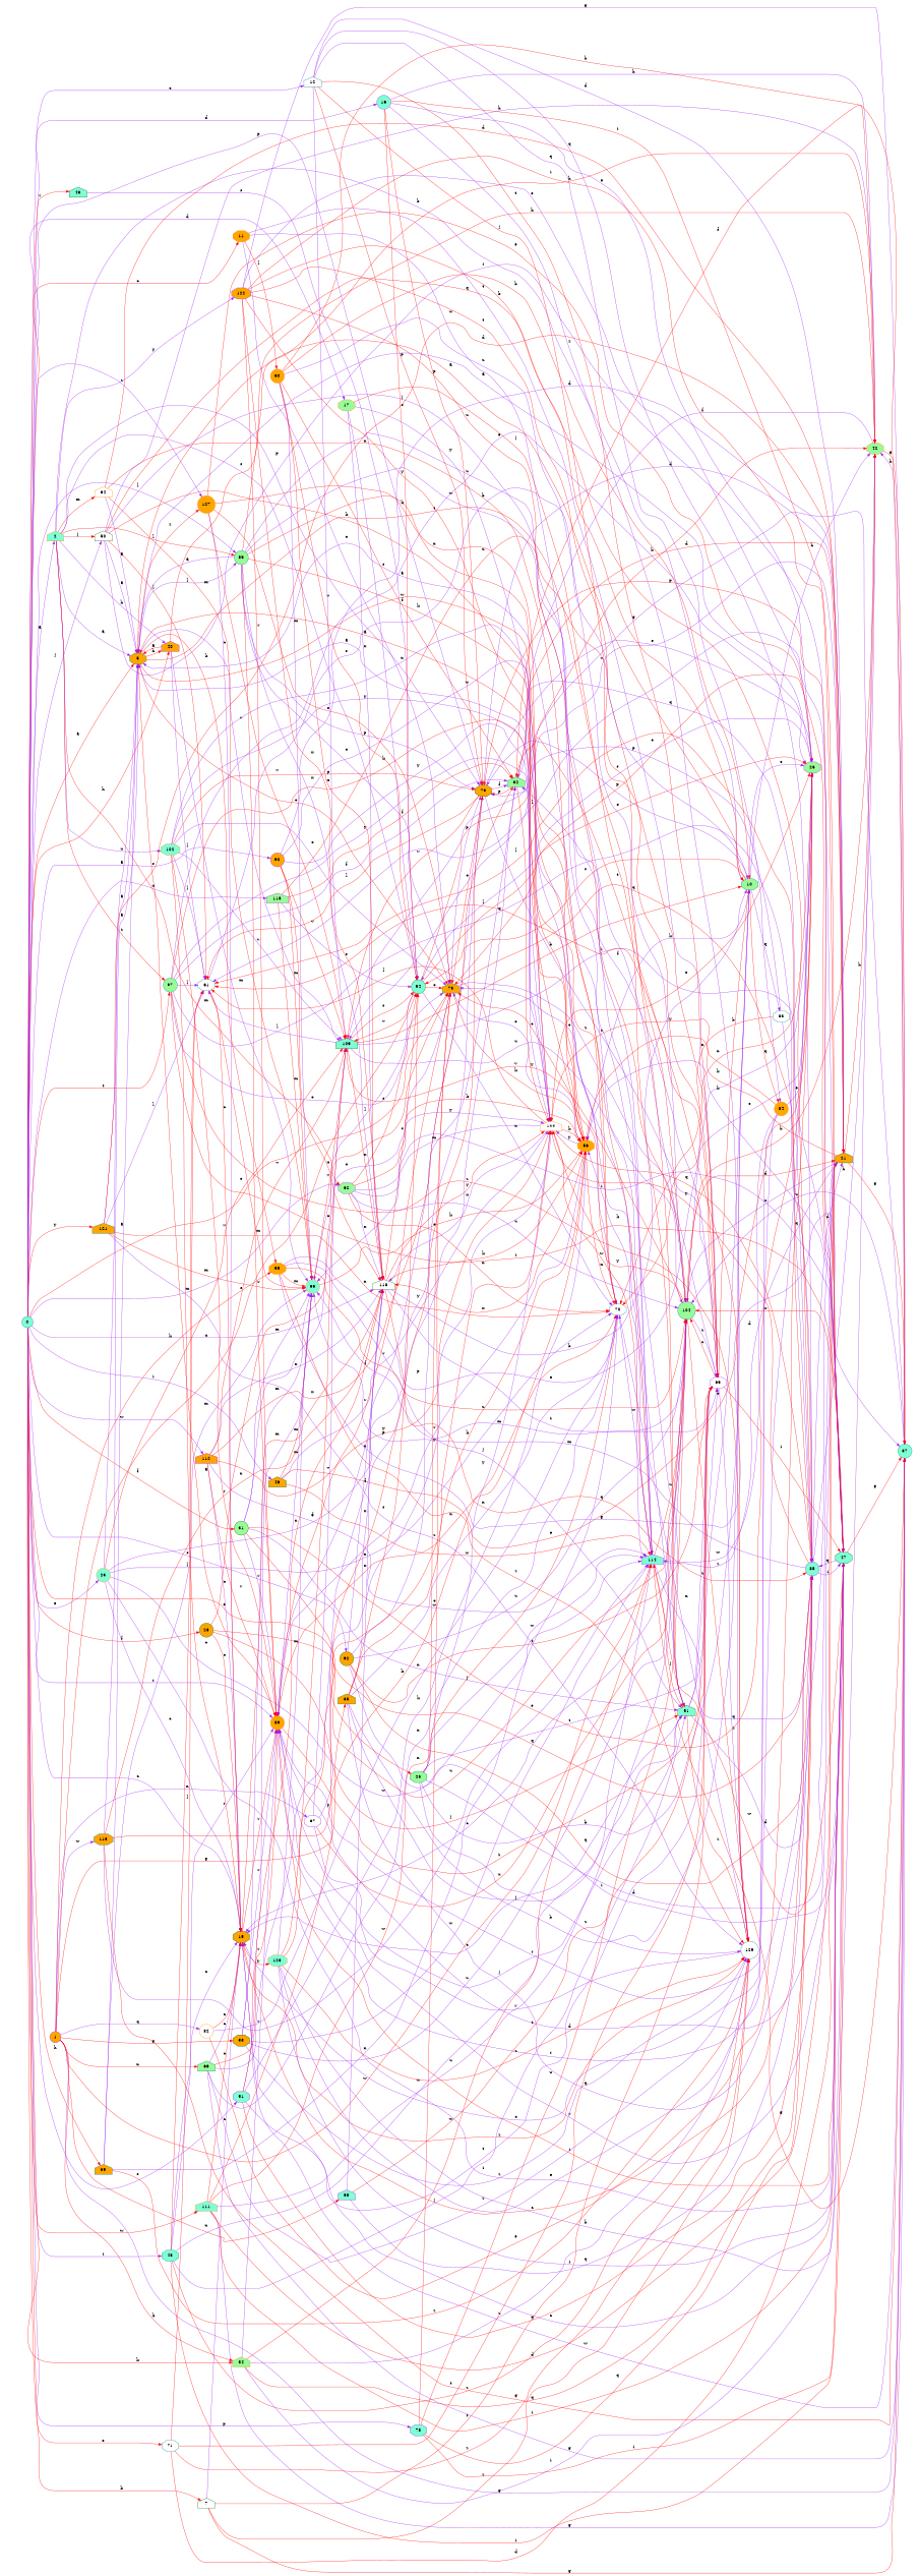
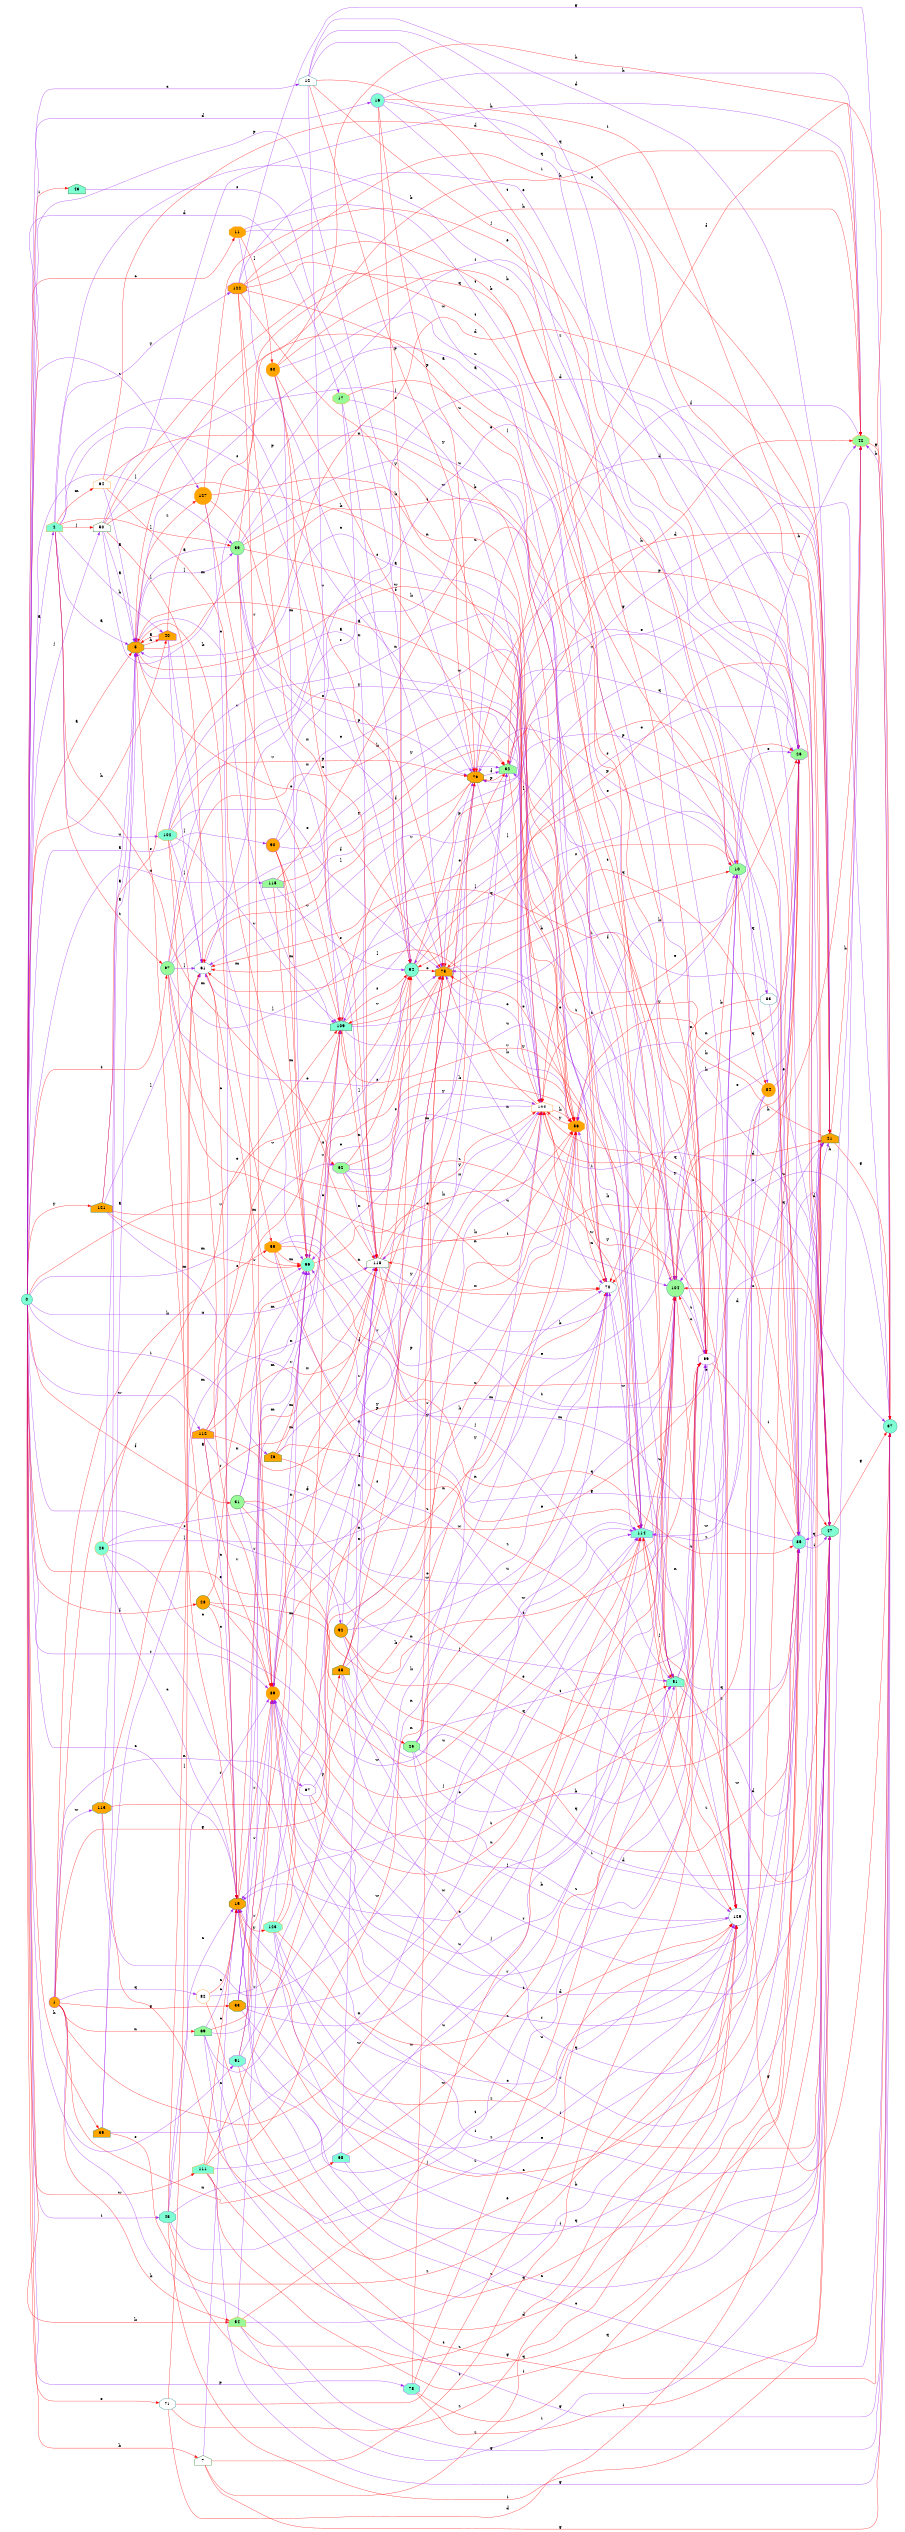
  strict digraph {
    rankdir=LR
    node [color=teal fillcolor=orange shape=octagon style=filled]
    edge [color=purple]
    0 [fillcolor=aquamarine shape=circle]
    2 [color=darkorange fillcolor=aquamarine shape=house]
    5
    7 [color=darkgreen fillcolor=white shape=house]
    11 [color=darkorange]
    12 [fillcolor=white shape=house]
    15 [color=darkgreen]
    16 [color=purple fillcolor=aquamarine shape=circle]
    17 [color=darkorange fillcolor=palegreen]
    23 [color=darkorange fillcolor=aquamarine shape=circle]
    25 [fillcolor=palegreen]
    28 [color=darkgreen shape=circle]
    31 [color=darkgreen fillcolor=palegreen shape=circle]
    39 [shape=house]
    40 [color=purple shape=house]
    43 [color=darkgreen fillcolor=aquamarine shape=house]
    45 [fillcolor=aquamarine]
    46 [color=darkgreen shape=house]
    50 [color=darkgreen fillcolor=white shape=house]
    54 [color=darkorange fillcolor=palegreen shape=house]
    59 [fillcolor=palegreen shape=circle]
    62 [color=purple fillcolor=palegreen]
    71 [fillcolor=white]
    75 [shape=house]
    78 [color=purple fillcolor=aquamarine]
    79 [color=darkgreen]
    89 [color=darkorange shape=circle]
    90 [color=purple shape=circle]
    91 [color=purple fillcolor=aquamarine]
    92 [color=darkgreen shape=circle]
    97 [fillcolor=palegreen shape=circle]
    111 [color=darkorange fillcolor=aquamarine shape=house]
    112 [color=purple shape=house]
    115 [color=purple fillcolor=palegreen shape=house]
    118 [color=darkgreen fillcolor=white shape=house]
    121 [shape=house]
    127 [color=darkorange shape=circle]
    94 [color=darkgreen fillcolor=aquamarine shape=circle]
    10 [fillcolor=palegreen]
    64 [color=darkorange fillcolor=white shape=house]
    102 [color=darkorange fillcolor=aquamarine]
    122 [color=purple]
    55 [color=darkorange]
    114 [color=purple fillcolor=aquamarine shape=house]
    99 [color=purple fillcolor=white]
    109 [color=darkgreen fillcolor=aquamarine shape=house]
    37 [fillcolor=aquamarine shape=circle]
    129 [fillcolor=white shape=circle]
    60 [color=darkorange shape=circle]
    84 [color=darkorange shape=circle]
    21 [color=darkgreen shape=house]
    51 [color=darkgreen fillcolor=aquamarine shape=house]
    85 [color=purple fillcolor=aquamarine shape=circle]
    123 [color=darkorange fillcolor=aquamarine]
    26 [color=purple fillcolor=palegreen]
    42 [color=darkorange fillcolor=palegreen]
    47 [color=darkgreen fillcolor=aquamarine]
    124 [color=darkorange fillcolor=white shape=house]
    32 [fillcolor=palegreen shape=house]
    70 [fillcolor=white]
    104 [fillcolor=palegreen shape=circle]
    66 [color=darkorange fillcolor=aquamarine shape=circle]
    61 [fillcolor=white]
    56 [color=darkorange]
    1 [color=purple shape=circle]
    33 [color=darkgreen]
    35 [color=darkgreen shape=house]
    67 [color=purple fillcolor=white]
    68 [color=purple fillcolor=aquamarine shape=house]
    69 [fillcolor=palegreen shape=house]
    82 [color=darkorange fillcolor=white shape=circle]
    113
    83 [fillcolor=white]
    0 -> 2 [label=a]
    0 -> 5 [color=red label=a]
    0 -> 7 [color=red label=b]
    0 -> 11 [color=red label=c]
    0 -> 12 [label=c]
    0 -> 15 [label=c]
    0 -> 16 [label=d]
    0 -> 17 [label=d]
-   0 -> 23 [label=e]
    0 -> 25 [color=red label=e]
    0 -> 28 [color=red label=f]
    0 -> 31 [color=red label=f]
    0 -> 39 [color=red label=h]
    0 -> 40 [color=red label=h]
    0 -> 43 [color=red label=i]
    0 -> 45 [label=i]
    0 -> 46 [label=i]
    0 -> 50 [label=j]
    0 -> 54 [color=red label=k]
    0 -> 59 [label=l]
    0 -> 62 [label=m]
    0 -> 71 [color=red label=o]
    0 -> 75 [color=red label=o]
    0 -> 78 [label=p]
    0 -> 79 [label=p]
    0 -> 89 [label=r]
    0 -> 90 [label=s]
    0 -> 91 [label=s]
    0 -> 92 [label=s]
    0 -> 97 [color=red label=t]
    0 -> 111 [color=red label=w]
    0 -> 112 [label=w]
    0 -> 115 [label=x]
    0 -> 118 [label=x]
    0 -> 121 [color=red label=y]
    0 -> 127 [label=z]
    2 -> 5 [label=a]
    2 -> 40 [label=h]
    2 -> 50 [color=red label=j]
    2 -> 59 [color=red label=l]
    2 -> 62 [color=red label=m]
    2 -> 79 [label=p]
    2 -> 97 [color=red label=t]
    2 -> 94 [label=s]
    2 -> 10 [label=b]
    2 -> 64 [color=red label=m]
    2 -> 102 [label=u]
    2 -> 122 [label=y]
    5 -> 40 [color=red label=h]
    5 -> 59 [label=l]
    5 -> 75 [color=red label=o]
    5 -> 127 [color=red label=z]
    5 -> 55 [color=red label=k]
    5 -> 114 [color=red label=w]
    5 -> 99 [color=red label=t]
    5 -> 109 [label=v]
    7 -> 15 [label=c]
    7 -> 99 [color=red label=t]
    7 -> 37 [color=red label=g]
    7 -> 129 [color=red label=z]
    11 -> 75 [label=o]
    11 -> 114 [label=w]
    11 -> 99 [label=t]
    11 -> 60 [color=red label=l]
    12 -> 79 [color=red label=p]
    12 -> 99 [color=red label=t]
    12 -> 109 [label=v]
    12 -> 84 [label=q]
    12 -> 21 [label=d]
    12 -> 51 [color=red label=j]
    12 -> 85 [label=q]
    15 -> 89 [color=red label=r]
    15 -> 118 [color=red label=x]
    15 -> 129 [color=red label=z]
    15 -> 123 [color=red label=y]
    16 -> 79 [color=red label=p]
    16 -> 94 [color=red label=s]
    16 -> 129 [label=z]
    16 -> 26 [label=e]
    16 -> 42 [label=h]
    16 -> 47 [color=red label=i]
    17 -> 118 [label=x]
    17 -> 94 [label=s]
    17 -> 51 [color=red label=j]
    17 -> 124 [label=y]
    23 -> 5 [label=a]
    23 -> 15 [label=c]
    23 -> 114 [label=w]
    23 -> 109 [color=red label=v]
    23 -> 47 [label=i]
    23 -> 32 [label=f]
    23 -> 70 [label=n]
    25 -> 75 [color=red label=o]
    25 -> 10 [label=b]
    25 -> 114 [label=w]
    25 -> 99 [label=t]
    25 -> 129 [label=z]
    25 -> 21 [label=d]
    25 -> 124 [label=y]
    28 -> 15 [color=red label=c]
    28 -> 75 [color=red label=o]
    28 -> 51 [color=red label=j]
    28 -> 104 [color=red label=u]
    31 -> 75 [label=o]
    31 -> 89 [label=r]
    31 -> 51 [label=j]
    31 -> 85 [color=red label=q]
    31 -> 26 [color=red label=e]
    31 -> 66 [label=m]
    39 -> 5 [label=a]
    39 -> 129 [color=red label=z]
    39 -> 70 [label=n]
    39 -> 66 [label=m]
    40 -> 5 [color=red label=a]
    40 -> 42 [color=red label=h]
    40 -> 66 [label=m]
    40 -> 61 [label=l]
    43 -> 94 [label=s]
    45 -> 15 [label=c]
    45 -> 89 [label=r]
    45 -> 114 [label=w]
    45 -> 129 [color=red label=z]
    45 -> 51 [label=j]
    45 -> 47 [color=red label=i]
    45 -> 61 [color=red label=l]
    46 -> 114 [color=red label=w]
    46 -> 26 [color=red label=e]
    46 -> 124 [label=y]
    46 -> 66 [color=red label=m]
    50 -> 5 [label=a]
    50 -> 51 [label=j]
    50 -> 85 [color=red label=q]
    50 -> 42 [label=h]
    50 -> 47 [label=i]
    50 -> 61 [color=red label=l]
    50 -> 56 [color=red label=k]
    54 -> 89 [label=r]
    54 -> 114 [color=red label=w]
    54 -> 129 [label=z]
    54 -> 85 [color=red label=q]
    54 -> 47 [label=i]
    59 -> 5 [label=a]
    59 -> 75 [label=o]
    59 -> 79 [label=p]
    59 -> 89 [color=red label=r]
    59 -> 118 [label=x]
    59 -> 114 [label=w]
    59 -> 42 [color=red label=h]
    59 -> 70 [color=red label=n]
    59 -> 104 [label=u]
    59 -> 56 [color=red label=k]
    62 -> 118 [label=x]
    62 -> 94 [color=red label=s]
    62 -> 47 [label=i]
    62 -> 124 [label=y]
    62 -> 70 [color=red label=n]
    62 -> 104 [label=u]
    62 -> 56 [color=red label=k]
    71 -> 99 [color=red label=t]
    71 -> 129 [color=red label=z]
    71 -> 21 [color=red label=d]
    71 -> 61 [color=red label=l]
    75 -> 79 [label=p]
    75 -> 89 [color=red label=r]
    75 -> 99 [label=t]
    75 -> 85 [color=red label=q]
    75 -> 56 [color=red label=k]
    78 -> 75 [color=red label=o]
    78 -> 85 [color=red label=q]
    78 -> 47 [color=red label=i]
    78 -> 104 [color=red label=u]
    79 -> 75 [color=red label=o]
    79 -> 89 [label=r]
    79 -> 99 [label=t]
    79 -> 109 [color=red label=v]
    79 -> 21 [label=d]
    79 -> 26 [label=e]
    79 -> 32 [label=f]
    79 -> 61 [color=red label=l]
    89 -> 5 [color=red label=a]
    89 -> 99 [color=red label=t]
    89 -> 21 [label=d]
    89 -> 47 [color=red label=i]
    89 -> 70 [color=red label=n]
    89 -> 66 [label=m]
    90 -> 118 [color=red label=x]
    90 -> 114 [label=w]
    90 -> 109 [color=red label=v]
    90 -> 21 [label=d]
    90 -> 124 [label=y]
    90 -> 66 [color=red label=m]
    91 -> 89 [color=red label=r]
    91 -> 99 [label=t]
    91 -> 85 [color=red label=q]
    91 -> 66 [label=m]
    91 -> 56 [label=k]
    92 -> 79 [label=p]
    92 -> 118 [label=x]
    92 -> 99 [color=red label=t]
    92 -> 85 [color=red label=q]
    92 -> 47 [label=i]
    92 -> 104 [label=u]
    97 -> 75 [label=o]
    97 -> 129 [color=red label=z]
    97 -> 85 [label=q]
    97 -> 26 [label=e]
    97 -> 47 [color=red label=i]
    97 -> 124 [label=y]
    97 -> 32 [label=f]
    97 -> 61 [label=l]
    97 -> 56 [color=red label=k]
    111 -> 15 [color=red label=c]
    111 -> 37 [label=g]
    111 -> 21 [color=red label=d]
    111 -> 47 [color=red label=i]
    111 -> 70 [color=red label=n]
    111 -> 104 [label=u]
    111 -> 56 [color=red label=k]
    112 -> 15 [label=c]
    112 -> 89 [color=red label=r]
    112 -> 118 [label=x]
    112 -> 114 [label=w]
    112 -> 109 [color=red label=v]
    112 -> 124 [color=red label=y]
    112 -> 32 [color=red label=f]
    115 -> 94 [label=s]
    115 -> 32 [color=red label=f]
    115 -> 104 [color=red label=u]
    115 -> 66 [color=red label=m]
    118 -> 94 [color=red label=s]
    118 -> 10 [label=b]
    118 -> 99 [label=t]
    118 -> 85 [color=red label=q]
    118 -> 124 [color=red label=y]
    118 -> 56 [color=red label=k]
    121 -> 5 [label=a]
    121 -> 129 [label=z]
    121 -> 21 [color=red label=d]
    121 -> 70 [color=red label=n]
    121 -> 66 [color=red label=m]
    121 -> 61 [label=l]
    127 -> 15 [label=c]
    127 -> 75 [color=red label=o]
    127 -> 109 [color=red label=v]
    127 -> 26 [color=red label=e]
    127 -> 56 [color=red label=k]
    94 -> 75 [color=red label=o]
    94 -> 109 [color=red label=v]
    94 -> 26 [color=red label=e]
    94 -> 42 [color=red label=h]
    94 -> 70 [label=n]
    94 -> 66 [label=l]
    10 -> 5 [color=red label=a]
    10 -> 79 [label=p]
    10 -> 94 [color=red label=s]
    10 -> 84 [color=red label=q]
    10 -> 26 [label=e]
    10 -> 42 [label=h]
    10 -> 56 [label=k]
    10 -> 83 [label=q]
    64 -> 5 [label=a]
    64 -> 21 [color=red label=d]
    64 -> 70 [color=red label=n]
    64 -> 66 [color=red label=m]
    102 -> 15 [color=red label=c]
    102 -> 75 [label=o]
    102 -> 79 [color=red label=p]
    102 -> 89 [color=red label=r]
    102 -> 109 [label=v]
    102 -> 124 [label=y]
    102 -> 70 [label=n]
    102 -> 61 [label=l]
    122 -> 89 [color=red label=r]
    122 -> 118 [color=red label=x]
    122 -> 10 [color=red label=b]
    122 -> 99 [color=red label=t]
    122 -> 37 [label=g]
    122 -> 26 [label=e]
    122 -> 47 [color=red label=i]
    122 -> 124 [color=red label=y]
    122 -> 104 [color=red label=u]
    55 -> 37 [label=g]
    55 -> 129 [color=red label=z]
    55 -> 51 [label=j]
    55 -> 26 [label=e]
    55 -> 104 [color=red label=u]
    55 -> 66 [color=red label=m]
    114 -> 5 [label=a]
    114 -> 37 [color=red label=g]
    114 -> 21 [label=d]
    114 -> 51 [color=red label=j]
    114 -> 85 [label=q]
    114 -> 104 [color=red label=u]
    114 -> 56 [label=k]
    99 -> 10 [color=red label=b]
    99 -> 129 [label=z]
    99 -> 47 [color=red label=i]
    99 -> 32 [label=f]
    99 -> 104 [color=red label=u]
    109 -> 118 [color=red label=x]
    109 -> 94 [color=red label=s]
    109 -> 10 [color=red label=b]
    109 -> 37 [label=g]
    109 -> 47 [label=i]
    109 -> 104 [label=u]
    109 -> 61 [label=l]
-   37 -> 15 [label=w]
+   37 -> 15 [label=c]
    37 -> 42 [label=h]
    37 -> 32 [color=red label=f]
    37 -> 104 [label=u]
    129 -> 89 [label=r]
    129 -> 70 [label=n]
    129 -> 61 [color=red label=l]
    60 -> 118 [color=red label=x]
    60 -> 94 [color=red label=s]
    60 -> 10 [color=red label=b]
    60 -> 42 [color=red label=h]
    60 -> 32 [color=red label=f]
    60 -> 104 [label=u]
    60 -> 66 [label=m]
    84 -> 15 [label=c]
    84 -> 89 [label=r]
    84 -> 114 [label=w]
    84 -> 26 [label=e]
    84 -> 124 [color=red label=y]
    21 -> 109 [label=v]
    21 -> 37 [color=red label=g]
    21 -> 42 [color=red label=h]
    21 -> 104 [label=u]
    21 -> 56 [color=red label=k]
    51 -> 15 [label=c]
    51 -> 75 [label=o]
    51 -> 10 [label=b]
    51 -> 99 [label=t]
    51 -> 129 [color=red label=z]
    51 -> 21 [label=d]
    85 -> 15 [color=red label=c]
    85 -> 89 [label=r]
    85 -> 21 [label=d]
    85 -> 42 [label=h]
    85 -> 47 [label=i]
    85 -> 124 [color=red label=y]
    85 -> 66 [label=m]
    85 -> 61 [color=red label=l]
    123 -> 79 [color=red label=p]
    123 -> 109 [color=red label=v]
    123 -> 129 [color=red label=z]
    123 -> 26 [label=e]
    123 -> 42 [label=h]
    123 -> 47 [label=i]
    123 -> 66 [label=m]
    26 -> 5 [label=a]
    26 -> 94 [label=s]
    26 -> 70 [color=red label=n]
    42 -> 37 [color=red label=g]
    42 -> 32 [label=f]
    47 -> 15 [label=c]
    47 -> 75 [color=red label=o]
    47 -> 79 [color=red label=p]
    47 -> 89 [label=r]
    47 -> 114 [color=red label=w]
    47 -> 37 [color=red label=g]
    47 -> 85 [label=q]
    47 -> 104 [color=red label=u]
    47 -> 61 [label=l]
    47 -> 56 [label=k]
    124 -> 5 [label=a]
    124 -> 118 [label=x]
    124 -> 114 [color=red label=w]
    124 -> 85 [color=red label=q]
    124 -> 26 [color=red label=e]
    124 -> 66 [label=m]
    124 -> 61 [color=red label=l]
    124 -> 56 [color=red label=k]
    32 -> 79 [color=red label=p]
    32 -> 99 [color=red label=t]
    32 -> 21 [color=red label=d]
    32 -> 85 [label=q]
    32 -> 124 [color=red label=y]
    70 -> 75 [color=red label=o]
    70 -> 114 [label=w]
    104 -> 15 [label=c]
    104 -> 99 [label=t]
    104 -> 109 [color=red label=v]
    104 -> 129 [color=red label=z]
    104 -> 21 [color=red label=d]
    104 -> 26 [label=e]
    104 -> 42 [color=red label=h]
    104 -> 124 [color=red label=y]
    104 -> 66 [label=m]
    66 -> 109 [color=red label=v]
    66 -> 56 [color=red label=k]
    61 -> 15 [color=red label=c]
    61 -> 10 [label=b]
    61 -> 66 [color=red label=m]
    56 -> 5 [color=red label=a]
    56 -> 75 [label=o]
    56 -> 89 [label=r]
    56 -> 118 [color=red label=x]
-   56 -> 124 [label=y]
+   56 -> 124 [color=red label=y]
    56 -> 70 [color=red label=n]
    1 -> 54 [color=red label=k]
    1 -> 94 [color=red label=s]
    1 -> 55 [color=red label=k]
    1 -> 114 [color=red label=w]
    1 -> 37 [label=g]
    1 -> 33 [color=red label=g]
    1 -> 35 [color=red label=g]
    1 -> 67 [label=n]
    1 -> 68 [color=red label=n]
    1 -> 69 [color=red label=n]
    1 -> 82 [label=q]
    1 -> 113 [label=w]
    33 -> 89 [label=r]
    33 -> 114 [label=w]
    33 -> 129 [label=z]
    33 -> 104 [label=u]
    33 -> 66 [label=m]
    35 -> 118 [label=x]
    35 -> 94 [color=red label=s]
    35 -> 10 [label=b]
    35 -> 51 [label=j]
    35 -> 85 [label=q]
    35 -> 70 [label=n]
    35 -> 56 [color=red label=k]
-   67 -> 109 [label=v]
+   33 -> 109 [label=v]
    67 -> 51 [label=j]
    67 -> 124 [label=y]
    67 -> 104 [color=red label=u]
    68 -> 118 [label=x]
    68 -> 99 [color=red label=t]
    68 -> 85 [label=q]
    69 -> 15 [label=c]
    69 -> 118 [color=red label=x]
    69 -> 37 [label=g]
    69 -> 129 [label=z]
    69 -> 32 [label=f]
    69 -> 70 [label=n]
    82 -> 15 [color=red label=c]
    82 -> 26 [color=red label=e]
    82 -> 70 [label=n]
    113 -> 5 [label=a]
    113 -> 118 [color=red label=x]
    113 -> 114 [label=w]
    113 -> 37 [color=red label=g]
    113 -> 124 [color=red label=y]
    83 -> 79 [label=p]
    83 -> 85 [label=q]
    83 -> 70 [color=red label=n]
  }
